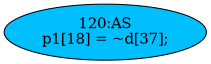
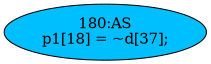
  strict digraph {
-   n1 [ast="<pyverilog.vparser.ast.Assign object at 0x7f40783b4cd0>" def_var="['p1']" fillcolor=deepskyblue label="120:AS\np1[18] = ~d[37];" statements="[]" style=filled typ=Assign use_var="['d']"]
+   n1 [ast="<pyverilog.vparser.ast.Assign object at 0x7f40783b4cd0>" def_var="['p1']" fillcolor=deepskyblue label="180:AS\np1[18] = ~d[37];" statements="[]" style=filled typ=Assign use_var="['d']"]
  }
